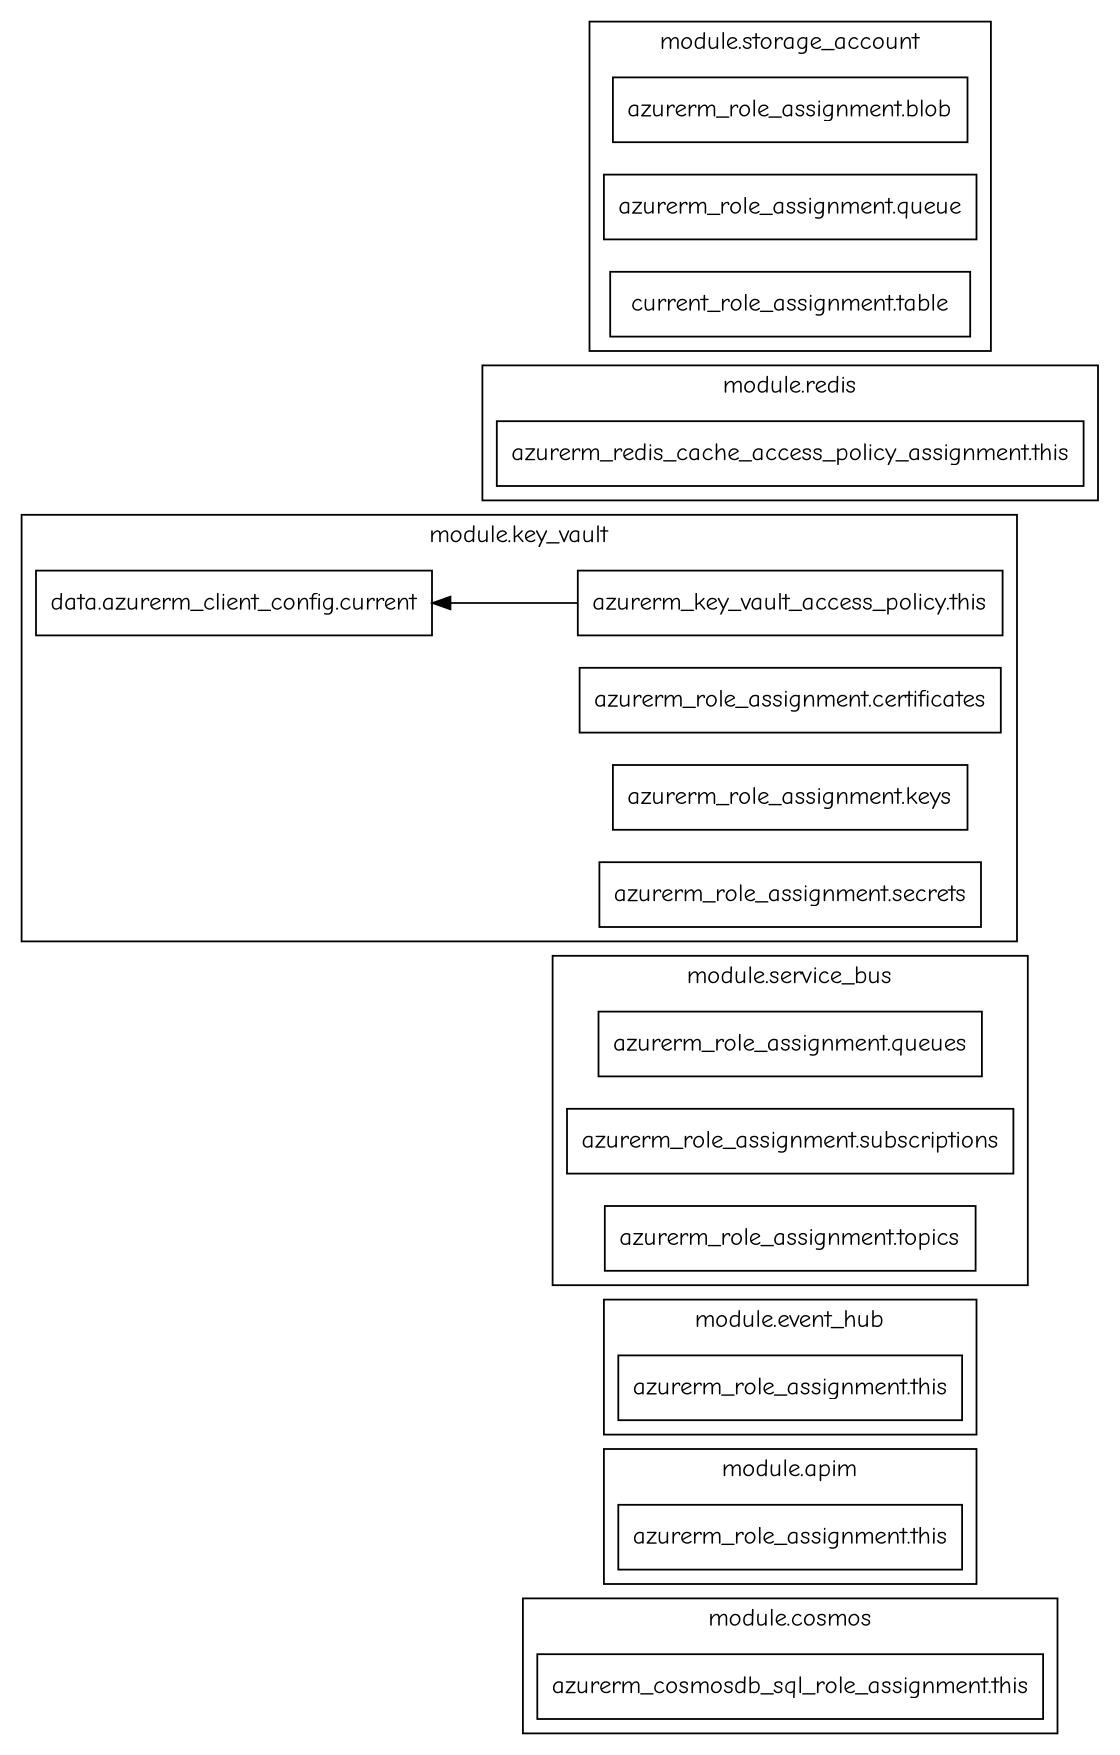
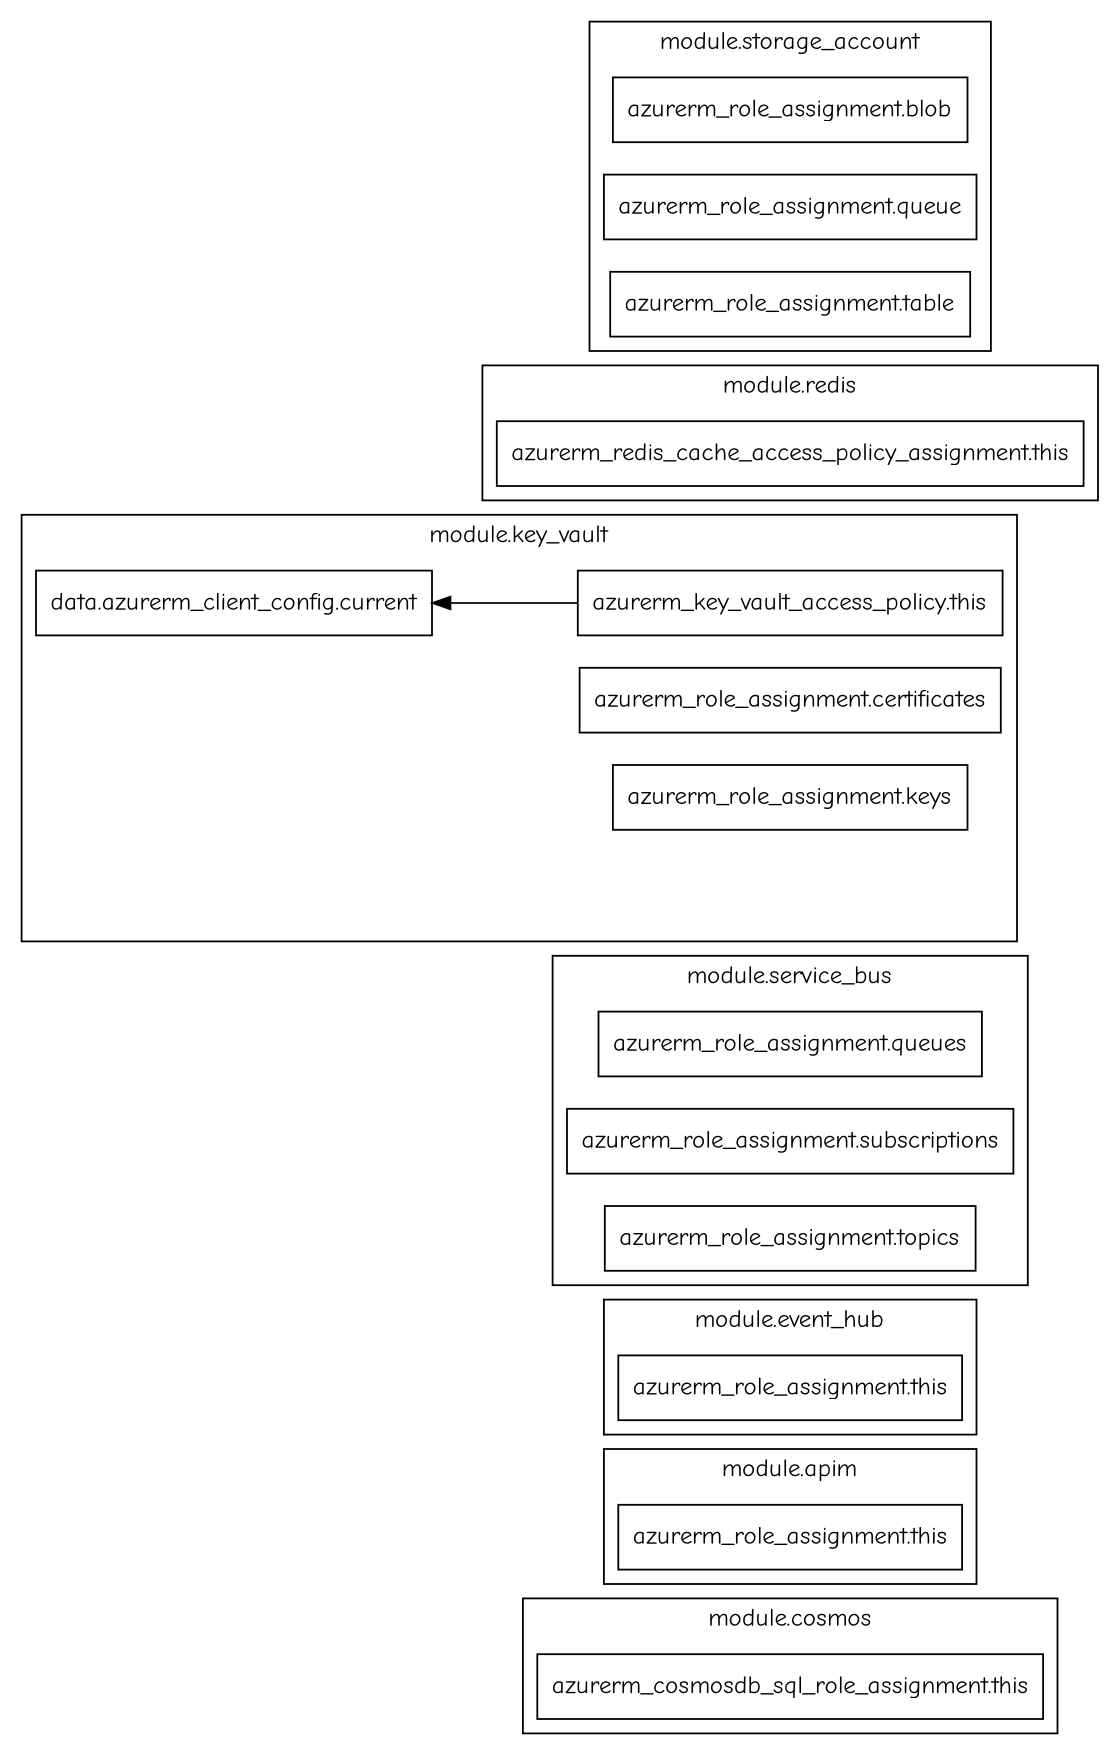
  digraph {
    rankdir=RL
    fontname="Comic Neue"
    node [fontname="Comic Neue" shape=rect]
    n1 [label="azurerm_cosmosdb_sql_role_assignment.this"]
    n2 [label="azurerm_role_assignment.this"]
    n3 [label="azurerm_role_assignment.this"]
    n4 [label="azurerm_role_assignment.queues"]
    n5 [label="azurerm_role_assignment.subscriptions"]
    n6 [label="azurerm_role_assignment.topics"]
    n7 [label="data.azurerm_client_config.current"]
    n8 [label="azurerm_key_vault_access_policy.this"]
    n9 [label="azurerm_role_assignment.certificates"]
    n10 [label="azurerm_role_assignment.keys"]
-   n11 [label="azurerm_role_assignment.secrets"]
    n12 [label="azurerm_redis_cache_access_policy_assignment.this"]
    n13 [label="azurerm_role_assignment.blob"]
    n14 [label="azurerm_role_assignment.queue"]
-   n15 [label="current_role_assignment.table"]
+   n15 [label="azurerm_role_assignment.table"]
    subgraph cluster_1 {
      label="module.cosmos"
      n1
    }
    subgraph cluster_2 {
      label="module.apim"
      n2
    }
    subgraph cluster_3 {
      label="module.event_hub"
      n3
    }
    subgraph cluster_4 {
      label="module.service_bus"
      n4
      n5
      n6
    }
    subgraph cluster_5 {
      label="module.key_vault"
      n7
      n8
      n9
      n10
-     n11
    }
    subgraph cluster_6 {
      label="module.redis"
      n12
    }
    subgraph cluster_7 {
      label="module.storage_account"
      n13
      n14
      n15
    }
    n8 -> n7 [fontname="Comic Neue"]
  }
